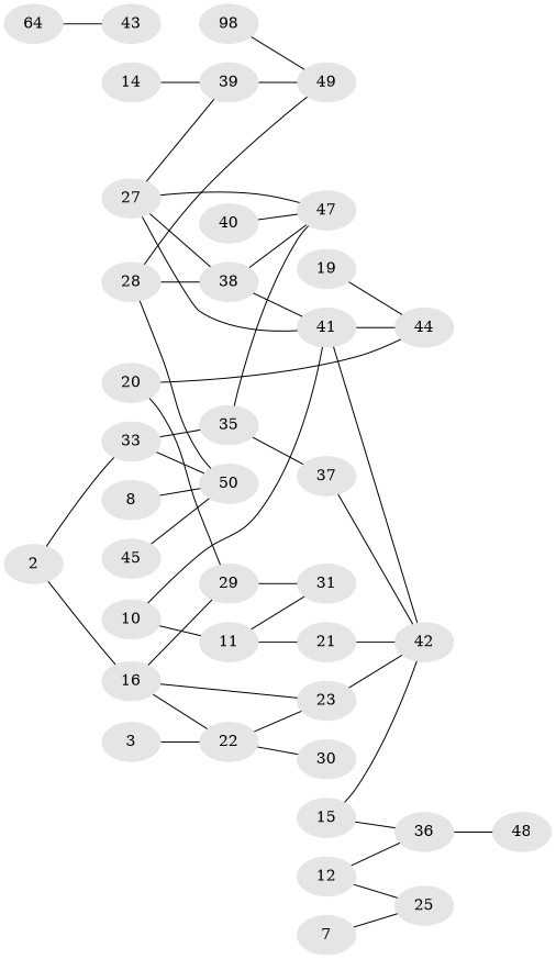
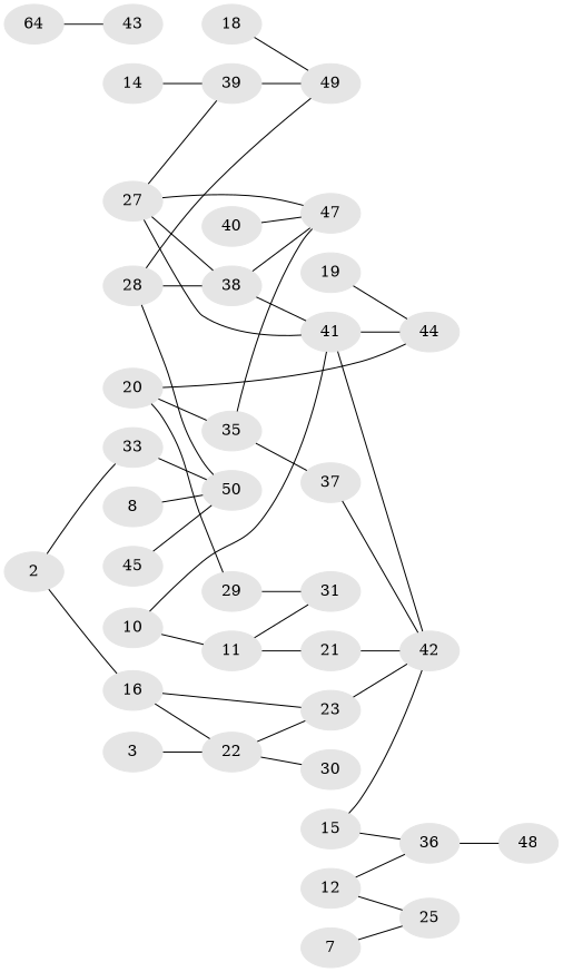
  graph {
    rankdir=LR
    node [color=gray90 style=filled]
    edge [weight=1.0]
-   18 [label=98]
+   18
    49
    19
    44
    2
    16
    33
    22
    23
    29
    50
    3
    30
    7
    25
    8
    10
    11
    41
    21
    31
    42
    12
    36
    48
    14
    39
    15
    20
    35
    47
    37
    n33 [label=64]
    43
    27
    38
    28
    40
    45
    18 -- 49
    19 -- 44
    2 -- 16
    2 -- 33
    16 -- 22
    16 -- 23
-   16 -- 29
    33 -- 50
    22 -- 23
    22 -- 30
    23 -- 42
    29 -- 31 [weight=2.0]
    3 -- 22
    7 -- 25
    8 -- 50
    10 -- 11
    10 -- 41
    11 -- 21
    11 -- 31
    41 -- 44
    41 -- 42
    21 -- 42
    12 -- 25
    12 -- 36
    36 -- 48
    14 -- 39
    39 -- 49
    15 -- 42
    15 -- 36
    20 -- 44
    20 -- 29
-   33 -- 35
+   20 -- 35
    35 -- 47
    35 -- 37
    37 -- 42
    n33 -- 43
    27 -- 41
    27 -- 39
    27 -- 47
    27 -- 38
    38 -- 41
    38 -- 47
    28 -- 49
    28 -- 50
    28 -- 38 [weight=2.0]
    40 -- 47
    45 -- 50
  }
